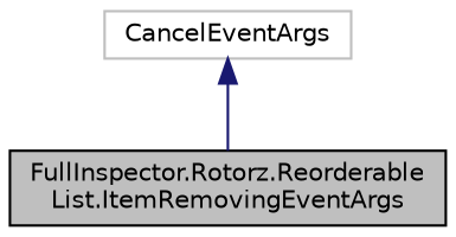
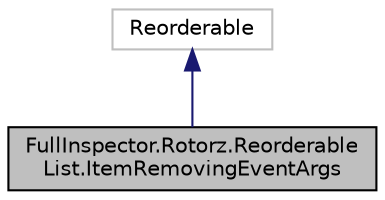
  digraph {
    node [fontname=Helvetica fontsize=10 shape=record style=filled]
    n1 [color=black fillcolor=grey75 fontcolor=black height=0.2 label="FullInspector.Rotorz.Reorderable\lList.ItemRemovingEventArgs" width=0.4]
-   n2 [color=grey75 fillcolor=white height=0.2 label=CancelEventArgs width=0.4]
+   n2 [color=grey75 fillcolor=white height=0.2 label=Reorderable width=0.4]
    n2 -> n1 [color=midnightblue dir=back fontname=Helvetica fontsize=10 labelfontname=Helvetica labelfontsize=10 style=solid]
  }
